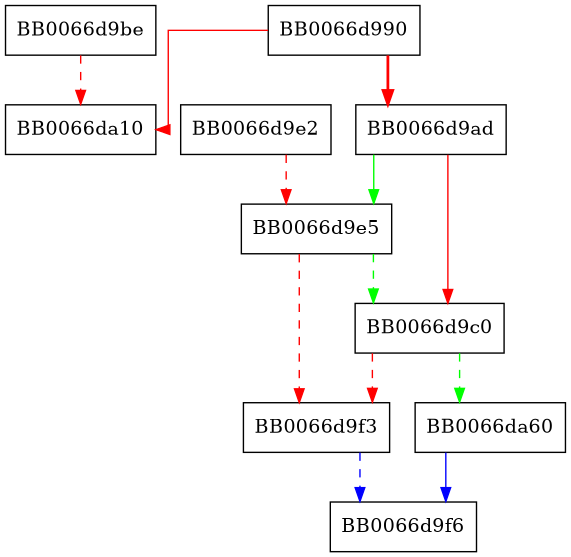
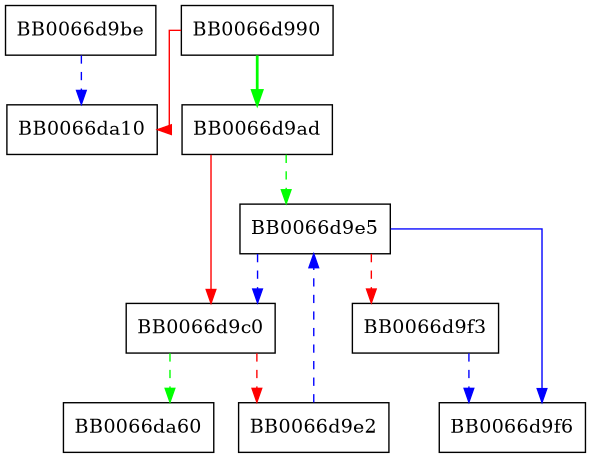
  digraph {
    splines=ortho
    node [shape=box]
    edge [color=red style=dashed]
    BB0066d990
    BB0066da10
    BB0066d9ad
    BB0066d9e5
    BB0066d9c0
    BB0066d9f3
    BB0066d9be
    BB0066da60
    BB0066d9e2
    BB0066d9f6
    BB0066d990 -> BB0066da10 [style=solid]
-   BB0066d990 -> BB0066d9ad [style=bold]
-   BB0066d9ad -> BB0066d9e5 [color=green style=solid]
+   BB0066d990 -> BB0066d9ad [color=green style=bold]
+   BB0066d9ad -> BB0066d9e5 [color=green]
    BB0066d9ad -> BB0066d9c0 [style=solid]
-   BB0066d9e5 -> BB0066d9c0 [color=green]
+   BB0066d9e5 -> BB0066d9c0 [color=blue]
    BB0066d9e5 -> BB0066d9f3
    BB0066d9c0 -> BB0066da60 [color=green]
-   BB0066d9c0 -> BB0066d9f3
+   BB0066d9c0 -> BB0066d9e2
    BB0066d9f3 -> BB0066d9f6 [color=blue]
-   BB0066d9be -> BB0066da10
-   BB0066da60 -> BB0066d9f6 [color=blue style=solid]
-   BB0066d9e2 -> BB0066d9e5
+   BB0066d9be -> BB0066da10 [color=blue]
+   BB0066d9e5 -> BB0066d9f6 [color=blue style=solid]
+   BB0066d9e2 -> BB0066d9e5 [color=blue]
  }
